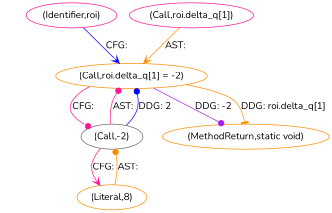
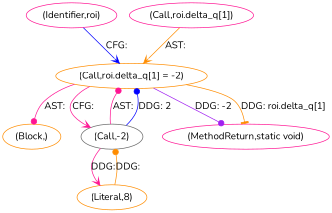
  digraph {
    fontname=Nunito
    node [color=darkorange fontname=Nunito]
    edge [arrowhead=dot color=deeppink fontname=Nunito]
    n1 [label="(Call,roi.delta_q[1] = -2)"]
    n2 [color=gray40 label="(Call,-2)"]
-   n4 [label="(MethodReturn,static void)"]
+   n3 [label="(Block,)"]
+   n4 [color=deeppink label="(MethodReturn,static void)"]
    n5 [label="(Literal,8)"]
    n6 [color=deeppink label="(Identifier,roi)"]
    n7 [color=deeppink label="(Call,roi.delta_q[1])"]
-   n1 -> n2 [label="CFG: "]
+   n1 -> n2 [arrowhead=vee label="CFG: "]
+   n1 -> n3 [label="AST: "]
    n1 -> n4 [color=purple label="DDG: -2"]
    n1 -> n4 [arrowhead=tee color=darkorange label="DDG: roi.delta_q[1]"]
    n2 -> n1 [label="AST: "]
    n2 -> n1 [color=blue label="DDG: 2"]
-   n2 -> n5 [arrowhead=vee label="CFG: "]
-   n5 -> n2 [color=darkorange label="AST: "]
+   n2 -> n5 [arrowhead=vee label="DDG: "]
+   n5 -> n2 [color=darkorange label="DDG: "]
    n6 -> n1 [arrowhead=vee color=blue label="CFG: "]
    n7 -> n1 [arrowhead=vee color=darkorange label="AST: "]
  }
